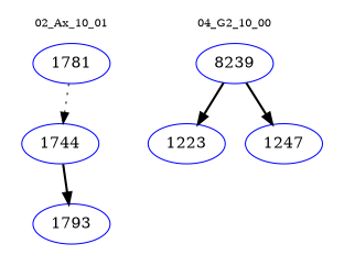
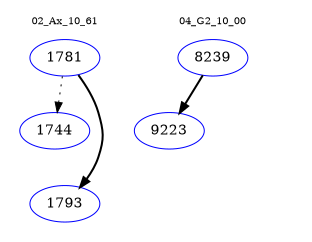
  digraph {
    node [color=blue]
    edge [color=black style=bold]
    n1 [label=1781]
    n2 [label=1744]
    n3 [label=1793]
    n4 [label=8239]
-   n5 [label=1223]
-   n6 [label=1247]
+   n5 [label=9223]
    subgraph cluster_1 {
      color=white
      fontsize=10
-     label="02_Ax_10_01"
+     label="02_Ax_10_61"
      n1
      n2
      n3
    }
    subgraph cluster_2 {
      color=white
      fontsize=10
      label="04_G2_10_00"
      n4
      n5
-     n6
    }
    n1 -> n2 [style=dotted]
-   n2 -> n3
+   n1 -> n3
    n4 -> n5
-   n4 -> n6
  }
